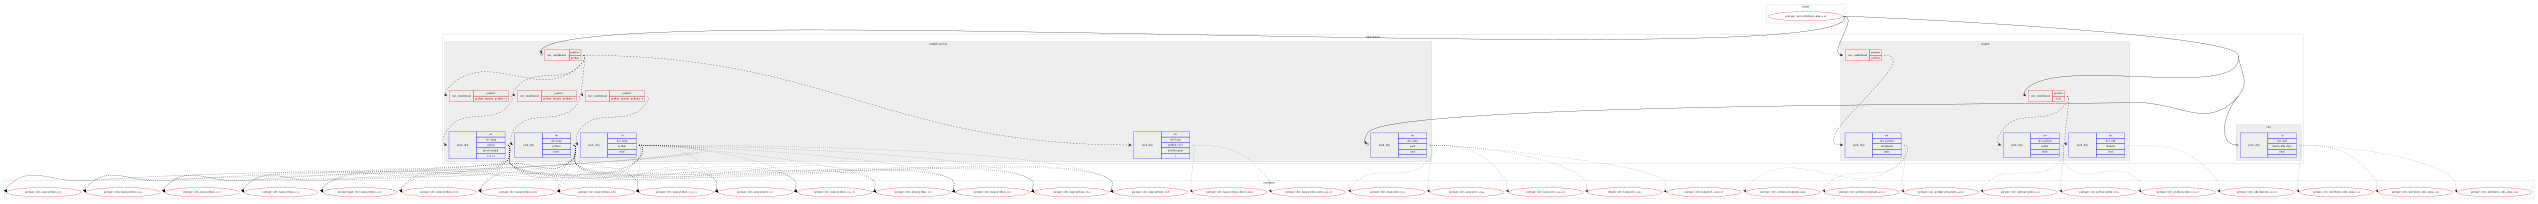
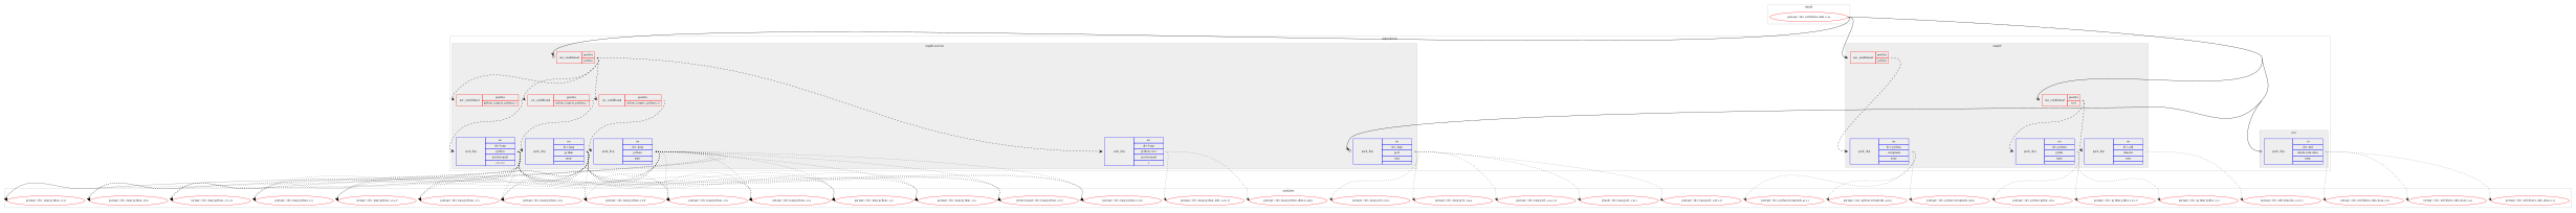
  digraph {
    compound=true
    concentrate=true
    fontname="Playfair Display"
    fontsize=10
    newrank=true
    rankdir=TB
    ranksep=1.5
    node [color=red fontname="Playfair Display" fontsize=10]
    edge [arrowhead=vee fontname="Playfair Display" headport=w style=dotted tailport=e weight=100]
    n1 [label="portage://dev-util/distro-info-0.14" width=4]
    n2 [color=blue label=<<TABLE BORDER="0" CELLBORDER="1" CELLSPACING="0" CELLPADDING="4" WIDTH="220"><TR><TD ROWSPAN="6" CELLPADDING="30">pack_dep</TD></TR><TR><TD WIDTH="110">no</TD></TR><TR><TD>dev-python</TD></TR><TR><TD>setuptools</TD></TR><TR><TD>none</TD></TR><TR><TD></TD></TR></TABLE>> shape=none]
    n3 [label=<<TABLE BORDER="0" CELLBORDER="1" CELLSPACING="0" CELLPADDING="4"><TR><TD ROWSPAN="3" CELLPADDING="10">use_conditional</TD></TR><TR><TD>positive</TD></TR><TR><TD>python</TD></TR></TABLE>> shape=none]
    n4 [color=blue label=<<TABLE BORDER="0" CELLBORDER="1" CELLSPACING="0" CELLPADDING="4" WIDTH="220"><TR><TD ROWSPAN="6" CELLPADDING="30">pack_dep</TD></TR><TR><TD WIDTH="110">no</TD></TR><TR><TD>dev-util</TD></TR><TR><TD>shunit2</TD></TR><TR><TD>none</TD></TR><TR><TD></TD></TR></TABLE>> shape=none]
    n5 [color=blue label=<<TABLE BORDER="0" CELLBORDER="1" CELLSPACING="0" CELLPADDING="4" WIDTH="220"><TR><TD ROWSPAN="6" CELLPADDING="30">pack_dep</TD></TR><TR><TD WIDTH="110">no</TD></TR><TR><TD>dev-python</TD></TR><TR><TD>pylint</TD></TR><TR><TD>none</TD></TR><TR><TD></TD></TR></TABLE>> shape=none]
    n6 [label=<<TABLE BORDER="0" CELLBORDER="1" CELLSPACING="0" CELLPADDING="4"><TR><TD ROWSPAN="3" CELLPADDING="10">use_conditional</TD></TR><TR><TD>positive</TD></TR><TR><TD>test</TD></TR></TABLE>> shape=none]
    n7 [color=blue label=<<TABLE BORDER="0" CELLBORDER="1" CELLSPACING="0" CELLPADDING="4" WIDTH="220"><TR><TD ROWSPAN="6" CELLPADDING="30">pack_dep</TD></TR><TR><TD WIDTH="110">no</TD></TR><TR><TD>dev-lang</TD></TR><TR><TD>python</TD></TR><TR><TD>greaterequal</TD></TR><TR><TD>2.7.5-r2</TD></TR></TABLE>> shape=none]
    n8 [label=<<TABLE BORDER="0" CELLBORDER="1" CELLSPACING="0" CELLPADDING="4"><TR><TD ROWSPAN="3" CELLPADDING="10">use_conditional</TD></TR><TR><TD>positive</TD></TR><TR><TD>python_targets_python2_7</TD></TR></TABLE>> shape=none]
    n9 [color=blue label=<<TABLE BORDER="0" CELLBORDER="1" CELLSPACING="0" CELLPADDING="4" WIDTH="220"><TR><TD ROWSPAN="6" CELLPADDING="30">pack_dep</TD></TR><TR><TD WIDTH="110">no</TD></TR><TR><TD>dev-lang</TD></TR><TR><TD>python</TD></TR><TR><TD>none</TD></TR><TR><TD></TD></TR></TABLE>> shape=none]
    n10 [label=<<TABLE BORDER="0" CELLBORDER="1" CELLSPACING="0" CELLPADDING="4"><TR><TD ROWSPAN="3" CELLPADDING="10">use_conditional</TD></TR><TR><TD>positive</TD></TR><TR><TD>python_targets_python3_5</TD></TR></TABLE>> shape=none]
    n11 [color=blue label=<<TABLE BORDER="0" CELLBORDER="1" CELLSPACING="0" CELLPADDING="4" WIDTH="220"><TR><TD ROWSPAN="6" CELLPADDING="30">pack_dep</TD></TR><TR><TD WIDTH="110">no</TD></TR><TR><TD>dev-lang</TD></TR><TR><TD>python</TD></TR><TR><TD>none</TD></TR><TR><TD></TD></TR></TABLE>> shape=none]
    n12 [label=<<TABLE BORDER="0" CELLBORDER="1" CELLSPACING="0" CELLPADDING="4"><TR><TD ROWSPAN="3" CELLPADDING="10">use_conditional</TD></TR><TR><TD>positive</TD></TR><TR><TD>python_targets_python3_6</TD></TR></TABLE>> shape=none]
    n13 [color=blue label=<<TABLE BORDER="0" CELLBORDER="1" CELLSPACING="0" CELLPADDING="4" WIDTH="220"><TR><TD ROWSPAN="6" CELLPADDING="30">pack_dep</TD></TR><TR><TD WIDTH="110">no</TD></TR><TR><TD>dev-lang</TD></TR><TR><TD>python-exec</TD></TR><TR><TD>greaterequal</TD></TR><TR><TD>2</TD></TR></TABLE>> shape=none]
    n14 [label=<<TABLE BORDER="0" CELLBORDER="1" CELLSPACING="0" CELLPADDING="4"><TR><TD ROWSPAN="3" CELLPADDING="10">use_conditional</TD></TR><TR><TD>positive</TD></TR><TR><TD>python</TD></TR></TABLE>> shape=none]
    n15 [color=blue label=<<TABLE BORDER="0" CELLBORDER="1" CELLSPACING="0" CELLPADDING="4" WIDTH="220"><TR><TD ROWSPAN="6" CELLPADDING="30">pack_dep</TD></TR><TR><TD WIDTH="110">no</TD></TR><TR><TD>dev-lang</TD></TR><TR><TD>perl</TD></TR><TR><TD>none</TD></TR><TR><TD></TD></TR></TABLE>> shape=none]
    n16 [color=blue label=<<TABLE BORDER="0" CELLBORDER="1" CELLSPACING="0" CELLPADDING="4" WIDTH="220"><TR><TD ROWSPAN="6" CELLPADDING="30">pack_dep</TD></TR><TR><TD WIDTH="110">no</TD></TR><TR><TD>dev-util</TD></TR><TR><TD>distro-info-data</TD></TR><TR><TD>none</TD></TR><TR><TD></TD></TR></TABLE>> shape=none]
    n17 [label="portage://use-python/setuptools-40.6.3" width=4]
    n18 [label="portage://dev-python/setuptools-41.5.1" width=4]
    n19 [label="portage://dev-python/setuptools-9999" width=4]
    n20 [label="portage://dev-util/shunit6-2.1.6-r1" width=4]
    n21 [label="portage://dev-python/pylint-1.6.5-r1" width=4]
    n22 [label="portage://dev-python/pylint-1.8.4" width=4]
    n23 [label="portage://dev-python/pylint-2.3.1" width=4]
    n24 [label="portage://dev-lang/python-2.7.15" width=4]
    n25 [label="portage://dev-lang/python-2.7.16" width=4]
    n26 [label="greaterequal://dev-lang/python-2.7.17" width=4]
    n27 [label="portage://dev-lang/python-3.5.5" width=4]
    n28 [label="portage://dev-lang/python-3.5.7" width=4]
-   n29 [label="portage://dep-lang/python-3.5.9" width=4]
+   n29 [label="portage://dev-lang/python-3.5.9" width=4]
    n30 [label="portage://dev-lang/python-3.6.5" width=4]
    n31 [label="portage://dev-lang/python-3.6.8" width=4]
    n32 [label="portage://dev-lang/python-3.6.9" width=4]
-   n33 [label="portage://dev-lang/python-3.7.2" width=4]
    n34 [label="portage://dev-lang/python-3.7.3" width=4]
    n35 [label="portage://dev-lang/python-3.7.4-r1" width=4]
-   n36 [label="portage://dev-lang/shunit-3.7.5" width=4]
+   n36 [label="portage://dev-lang/python-3.7.5" width=4]
    n37 [label="portage://dev-lang/python-3.7.5-r1" width=4]
    n38 [label="portage://dev-lang/python-3.8.0" width=4]
    n39 [label="portage://dev-lang/python-info-2.4.6-r1" width=4]
    n40 [label="portage://dev-lang/python-distro-9999" width=4]
    n41 [label="portage://dev-lang/perl-5.24.3-r1" width=4]
    n42 [label="portage://dev-lang/perl-5.24.4" width=4]
    n43 [label="portage://dev-lang/perl-5.56.2" width=4]
    n44 [label="portage://dev-lang/perl-5.28.2-r1" width=4]
    n45 [label="shunit://dev-lang/perl-5.30.1" width=4]
    n46 [label="portage://dev-util/distro-info-data-0.29" width=4]
    n47 [label="portage://dev-util/distro-info-data-0.32" width=4]
    n48 [label="portage://dev-util/distro-info-data-0.42" width=4]
    subgraph cluster_1 {
      color=gray
      label=<<i>ebuild</i>>
      rank=same
      n1
    }
    subgraph cluster_2 {
      color=gray
      label=<<i>dependencies</i>>
      subgraph cluster_3 {
        color=gray
        fillcolor="#eeeeee"
        label=<<i>compile</i>>
        style=filled
        subgraph sub_4 {
          color=gray
          fillcolor="#eeeeee"
          label=<<i>compile</i>>
          style=filled
          n3
          subgraph sub_5 {
            color=gray
            fillcolor="#eeeeee"
            label=<<i>compile</i>>
            style=filled
            n2
          }
        }
        subgraph sub_6 {
          color=gray
          fillcolor="#eeeeee"
          label=<<i>compile</i>>
          style=filled
          n6
          subgraph sub_7 {
            color=gray
            fillcolor="#eeeeee"
            label=<<i>compile</i>>
            style=filled
            n4
          }
          subgraph sub_8 {
            color=gray
            fillcolor="#eeeeee"
            label=<<i>compile</i>>
            style=filled
            n5
          }
        }
      }
      subgraph cluster_9 {
        color=gray
        fillcolor="#eeeeee"
        label=<<i>compile and run</i>>
        style=filled
        subgraph sub_10 {
          color=gray
          fillcolor="#eeeeee"
          label=<<i>compile and run</i>>
          style=filled
          n14
          subgraph sub_11 {
            color=gray
            fillcolor="#eeeeee"
            label=<<i>compile and run</i>>
            style=filled
            n8
            subgraph sub_12 {
              color=gray
              fillcolor="#eeeeee"
              label=<<i>compile and run</i>>
              style=filled
              n7
            }
          }
          subgraph sub_13 {
            color=gray
            fillcolor="#eeeeee"
            label=<<i>compile and run</i>>
            style=filled
            n10
            subgraph sub_14 {
              color=gray
              fillcolor="#eeeeee"
              label=<<i>compile and run</i>>
              style=filled
              n9
            }
          }
          subgraph sub_15 {
            color=gray
            fillcolor="#eeeeee"
            label=<<i>compile and run</i>>
            style=filled
            n12
            subgraph sub_16 {
              color=gray
              fillcolor="#eeeeee"
              label=<<i>compile and run</i>>
              style=filled
              n11
            }
          }
          subgraph sub_17 {
            color=gray
            fillcolor="#eeeeee"
            label=<<i>compile and run</i>>
            style=filled
            n13
          }
        }
        subgraph sub_18 {
          color=gray
          fillcolor="#eeeeee"
          label=<<i>compile and run</i>>
          style=filled
          n15
        }
      }
      subgraph cluster_19 {
        color=gray
        fillcolor="#eeeeee"
        label=<<i>run</i>>
        style=filled
        subgraph sub_20 {
          color=gray
          fillcolor="#eeeeee"
          label=<<i>run</i>>
          style=filled
          n16
        }
      }
    }
    subgraph cluster_21 {
      color=gray
      label=<<i>candidates</i>>
      rank=same
      subgraph sub_22 {
        color=black
        label=<<i>candidates</i>>
        nodesep=1
        rank=same
        n17
        n18
        n19
      }
      subgraph sub_23 {
        color=black
        label=<<i>candidates</i>>
        nodesep=1
        rank=same
        n20
      }
      subgraph sub_24 {
        color=black
        label=<<i>candidates</i>>
        nodesep=1
        rank=same
        n21
        n22
        n23
      }
      subgraph sub_25 {
        color=black
        label=<<i>candidates</i>>
        nodesep=1
        rank=same
        n24
        n25
        n26
        n27
        n28
        n29
        n30
        n31
        n32
-       n33
        n34
        n35
        n36
        n37
        n38
      }
      subgraph sub_26 {
        color=black
        label=<<i>candidates</i>>
        nodesep=1
        rank=same
        n24
        n25
        n26
        n27
        n28
        n29
        n30
        n31
        n32
-       n33
        n34
        n35
        n36
        n37
        n38
      }
      subgraph sub_27 {
        color=black
        label=<<i>candidates</i>>
        nodesep=1
        rank=same
        n24
        n25
        n26
        n27
        n28
        n29
        n30
        n31
        n32
-       n33
        n34
        n35
        n36
        n37
        n38
      }
      subgraph sub_28 {
        color=black
        label=<<i>candidates</i>>
        nodesep=1
        rank=same
        n39
        n40
      }
      subgraph sub_29 {
        color=black
        label=<<i>candidates</i>>
        nodesep=1
        rank=same
        n41
        n42
        n43
        n44
        n45
      }
      subgraph sub_30 {
        color=black
        label=<<i>candidates</i>>
        nodesep=1
        rank=same
        n46
        n47
        n48
      }
    }
    n1 -> n3 [style=solid weight=20]
    n1 -> n6 [style=solid weight=20]
    n1 -> n14 [arrowhead=odotvee style=solid weight=20]
    n1 -> n15 [arrowhead=odotvee style=solid weight=20]
    n1 -> n16 [arrowhead=odot style=solid weight=20]
    n2 -> n17
    n2 -> n18
    n2 -> n19
    n3 -> n2 [style=dashed weight=20]
    n4 -> n20
    n5 -> n21
    n5 -> n22
    n5 -> n23
    n6 -> n4 [style=dashed weight=20]
    n6 -> n5 [style=dashed weight=20]
    n7 -> n24
    n7 -> n25
    n7 -> n26
    n7 -> n27
    n7 -> n28
    n7 -> n29
    n7 -> n30
    n7 -> n31
    n7 -> n32
-   n7 -> n33
    n7 -> n34
    n7 -> n35
    n7 -> n36
    n7 -> n37
    n7 -> n38
    n8 -> n7 [style=dashed weight=20]
    n9 -> n24
    n9 -> n25
    n9 -> n26
    n9 -> n27
    n9 -> n28
    n9 -> n29
    n9 -> n30
    n9 -> n31
    n9 -> n32
-   n9 -> n33
    n9 -> n34
    n9 -> n35
    n9 -> n36
    n9 -> n37
    n9 -> n38
    n10 -> n9 [style=dashed weight=20]
    n11 -> n24
    n11 -> n25
    n11 -> n26
    n11 -> n27
    n11 -> n28
    n11 -> n29
    n11 -> n30
    n11 -> n31
    n11 -> n32
-   n11 -> n33
    n11 -> n34
    n11 -> n35
    n11 -> n36
    n11 -> n37
    n11 -> n38
    n12 -> n11 [style=dashed weight=20]
    n13 -> n39
    n13 -> n40
    n14 -> n8 [style=dashed weight=20]
    n14 -> n10 [style=dashed weight=20]
    n14 -> n12 [style=dashed weight=20]
    n14 -> n13 [style=dashed weight=20]
    n15 -> n41
    n15 -> n42
    n15 -> n43
    n15 -> n44
    n15 -> n45
    n16 -> n46
    n16 -> n47
    n16 -> n48
  }
